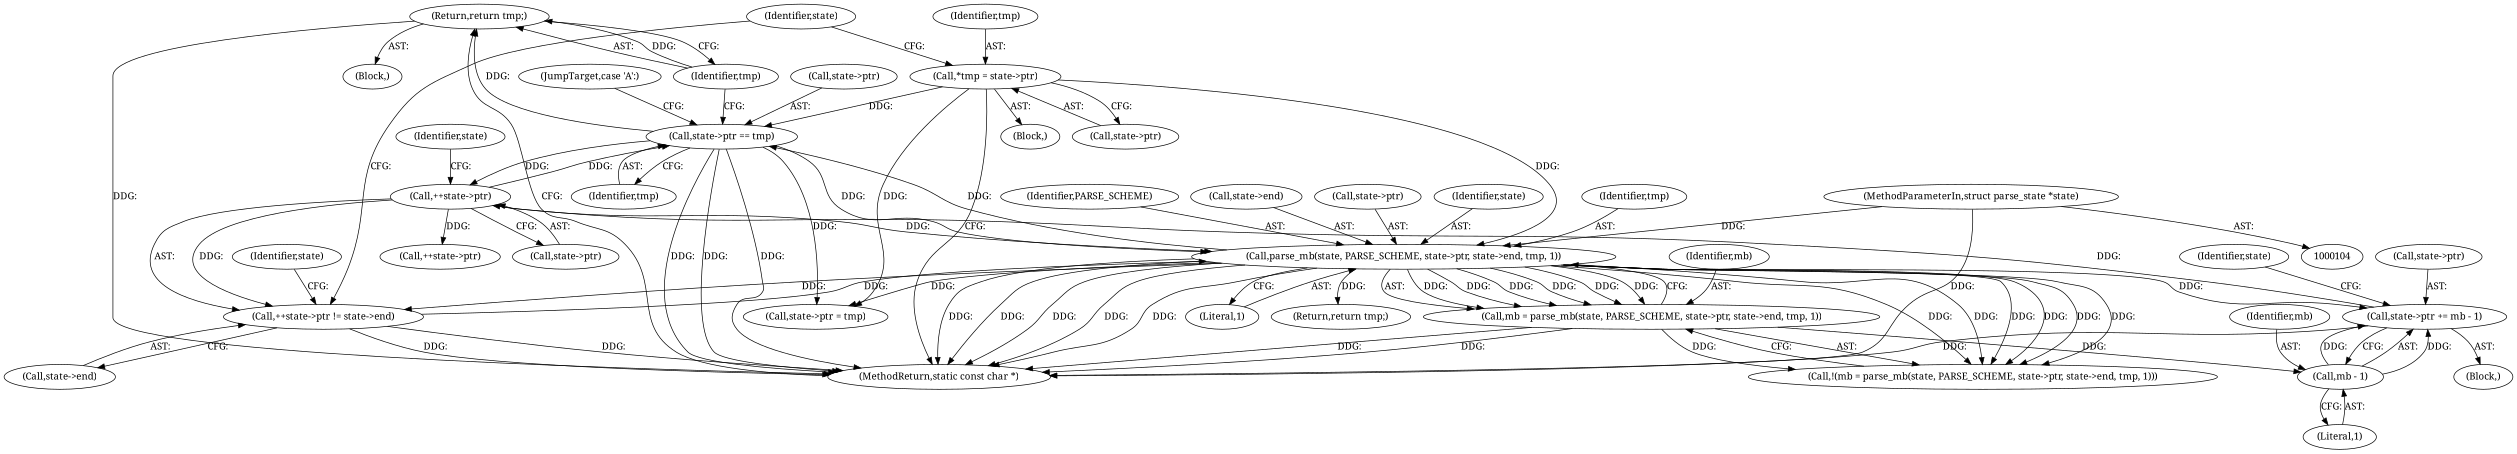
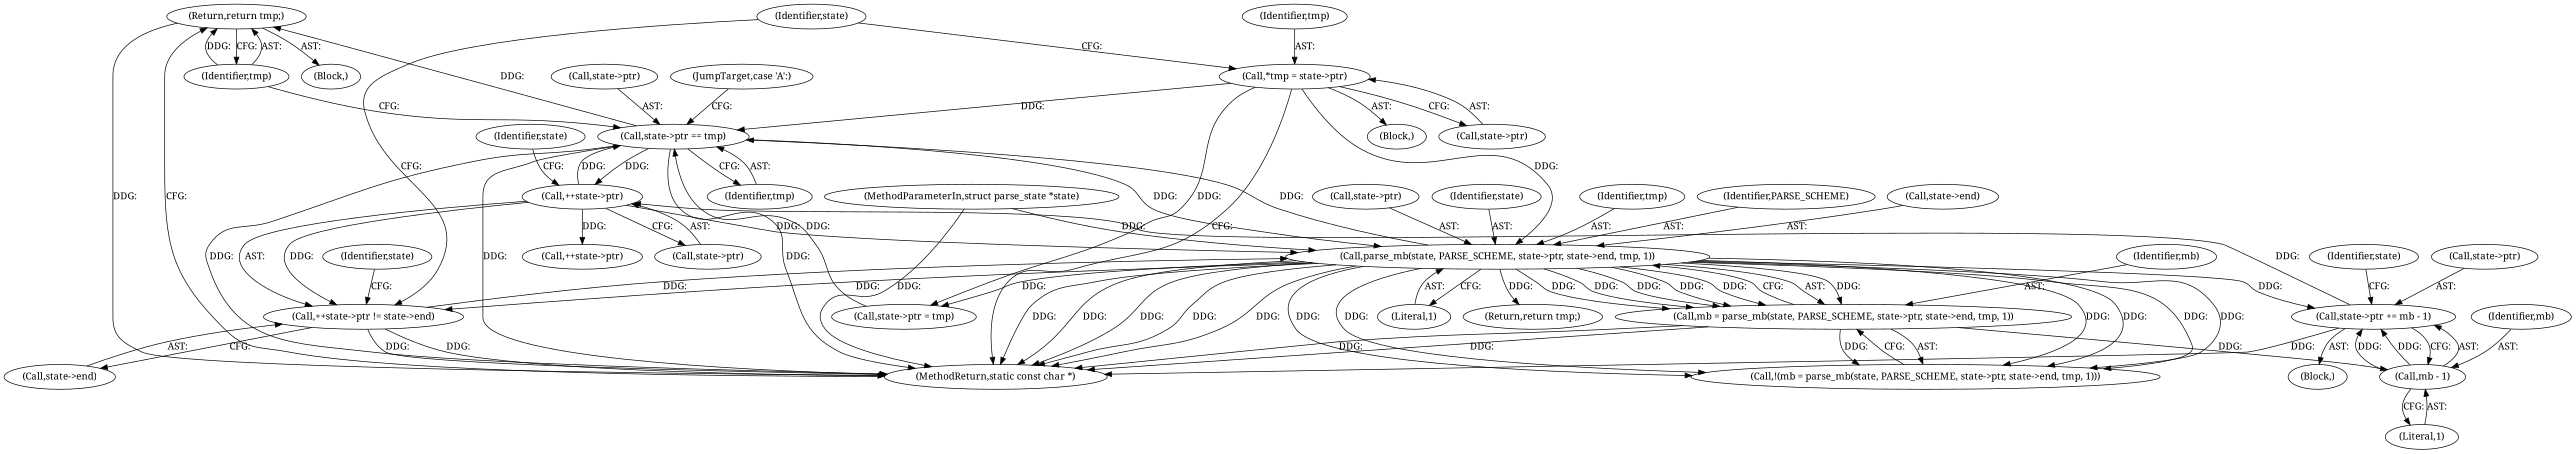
  digraph {
    fontname="Noto Serif"
    node [fontname="Noto Serif"]
    edge [fontname="Noto Serif"]
    n1 [label="(Return,return tmp;)"]
    n2 [label="(Identifier,tmp)"]
    n3 [label="(MethodReturn,static const char *)"]
    n4 [label="(Block,)"]
    n5 [label="(Call,state->ptr == tmp)"]
    n6 [label="(Call,++state->ptr)"]
    n7 [label="(Call,parse_mb(state, PARSE_SCHEME, state->ptr, state->end, tmp, 1))"]
    n8 [label="(Call,state->ptr = tmp)"]
    n9 [label="(Identifier,tmp)"]
    n10 [label="(Call,++state->ptr != state->end)"]
    n11 [label="(Call,++state->ptr)"]
    n12 [label="(Call,state->ptr)"]
    n13 [label="(Call,state->ptr += mb - 1)"]
    n14 [label="(Call,mb = parse_mb(state, PARSE_SCHEME, state->ptr, state->end, tmp, 1))"]
    n15 [label="(Call,!(mb = parse_mb(state, PARSE_SCHEME, state->ptr, state->end, tmp, 1)))"]
    n16 [label="(Literal,1)"]
    n17 [label="(Return,return tmp;)"]
    n18 [label="(Call,state->end)"]
    n19 [label="(Call,mb - 1)"]
    n20 [label="(Block,)"]
    n21 [label="(Literal,1)"]
    n22 [label="(MethodParameterIn,struct parse_state *state)"]
-   1000104
    n24 [label="(Call,*tmp = state->ptr)"]
    n25 [label="(Block,)"]
    n26 [label="(Call,state->ptr)"]
    n27 [label="(Identifier,tmp)"]
    n28 [label="(Call,state->ptr)"]
    n29 [label="(Call,state->ptr)"]
    n30 [label="(Identifier,state)"]
    n31 [label="(Identifier,state)"]
    n32 [label="(Identifier,mb)"]
    n33 [label="(Identifier,state)"]
    n34 [label="(Identifier,mb)"]
    n35 [label="(Identifier,PARSE_SCHEME)"]
    n36 [label="(Call,state->end)"]
    n37 [label="(Identifier,state)"]
    n38 [label="(Call,state->ptr)"]
    n39 [label="(JumpTarget,case 'A':)"]
    n40 [label="(Identifier,state)"]
    n41 [label="(Identifier,tmp)"]
    n1 -> n2 [label="CFG: "]
    n1 -> n3 [label="DDG: "]
    n1 -> n4 [label="AST: "]
    n2 -> n1 [label="AST: "]
    n2 -> n1 [label="DDG: "]
    n2 -> n5 [label="CFG: "]
    n3 -> n1 [label="CFG: "]
    n5 -> n1 [label="DDG: "]
    n5 -> n3 [label="DDG: "]
    n5 -> n3 [label="DDG: "]
    n5 -> n3 [label="DDG: "]
    n5 -> n6 [label="DDG: "]
    n5 -> n7 [label="DDG: "]
-   n5 -> n8 [label="DDG: "]
+   n8 -> n5 [label="DDG: "]
    n5 -> n9 [label="CFG: "]
    n6 -> n5 [label="DDG: "]
    n6 -> n7 [label="DDG: "]
    n6 -> n10 [label="AST: "]
    n6 -> n10 [label="DDG: "]
    n6 -> n11 [label="DDG: "]
    n6 -> n12 [label="CFG: "]
    n7 -> n3 [label="DDG: "]
    n7 -> n3 [label="DDG: "]
    n7 -> n3 [label="DDG: "]
    n7 -> n3 [label="DDG: "]
    n7 -> n3 [label="DDG: "]
    n7 -> n5 [label="DDG: "]
    n7 -> n8 [label="DDG: "]
    n7 -> n10 [label="DDG: "]
    n7 -> n13 [label="DDG: "]
    n7 -> n14 [label="AST: "]
    n7 -> n14 [label="DDG: "]
    n7 -> n14 [label="DDG: "]
    n7 -> n14 [label="DDG: "]
    n7 -> n14 [label="DDG: "]
    n7 -> n14 [label="DDG: "]
    n7 -> n14 [label="DDG: "]
    n7 -> n15 [label="DDG: "]
    n7 -> n15 [label="DDG: "]
    n7 -> n15 [label="DDG: "]
    n7 -> n15 [label="DDG: "]
    n7 -> n15 [label="DDG: "]
    n7 -> n15 [label="DDG: "]
    n7 -> n16 [label="CFG: "]
    n7 -> n17 [label="DDG: "]
    n9 -> n5 [label="AST: "]
    n10 -> n3 [label="DDG: "]
    n10 -> n3 [label="DDG: "]
    n10 -> n7 [label="DDG: "]
    n10 -> n18 [label="CFG: "]
    n12 -> n6 [label="AST: "]
    n13 -> n3 [label="DDG: "]
    n13 -> n6 [label="DDG: "]
    n13 -> n19 [label="CFG: "]
    n13 -> n20 [label="AST: "]
    n14 -> n3 [label="DDG: "]
    n14 -> n3 [label="DDG: "]
    n14 -> n7 [label="CFG: "]
    n14 -> n15 [label="AST: "]
    n14 -> n15 [label="DDG: "]
    n14 -> n19 [label="DDG: "]
    n15 -> n14 [label="CFG: "]
    n16 -> n7 [label="AST: "]
    n18 -> n10 [label="AST: "]
    n19 -> n13 [label="AST: "]
    n19 -> n13 [label="DDG: "]
    n19 -> n13 [label="DDG: "]
    n19 -> n21 [label="CFG: "]
    n21 -> n19 [label="AST: "]
    n22 -> n3 [label="DDG: "]
    n22 -> n7 [label="DDG: "]
-   n22 -> 1000104 [label="AST: "]
    n24 -> n3 [label="CFG: "]
    n24 -> n5 [label="DDG: "]
    n24 -> n7 [label="DDG: "]
    n24 -> n8 [label="DDG: "]
    n24 -> n25 [label="AST: "]
    n24 -> n26 [label="CFG: "]
    n26 -> n24 [label="AST: "]
    n27 -> n7 [label="AST: "]
    n28 -> n13 [label="AST: "]
    n29 -> n5 [label="AST: "]
    n30 -> n10 [label="CFG: "]
    n30 -> n24 [label="CFG: "]
    n31 -> n6 [label="CFG: "]
    n32 -> n14 [label="AST: "]
    n33 -> n10 [label="CFG: "]
    n34 -> n19 [label="AST: "]
    n35 -> n7 [label="AST: "]
    n36 -> n7 [label="AST: "]
    n37 -> n13 [label="CFG: "]
    n38 -> n7 [label="AST: "]
    n39 -> n5 [label="CFG: "]
    n40 -> n7 [label="AST: "]
    n41 -> n24 [label="AST: "]
  }
